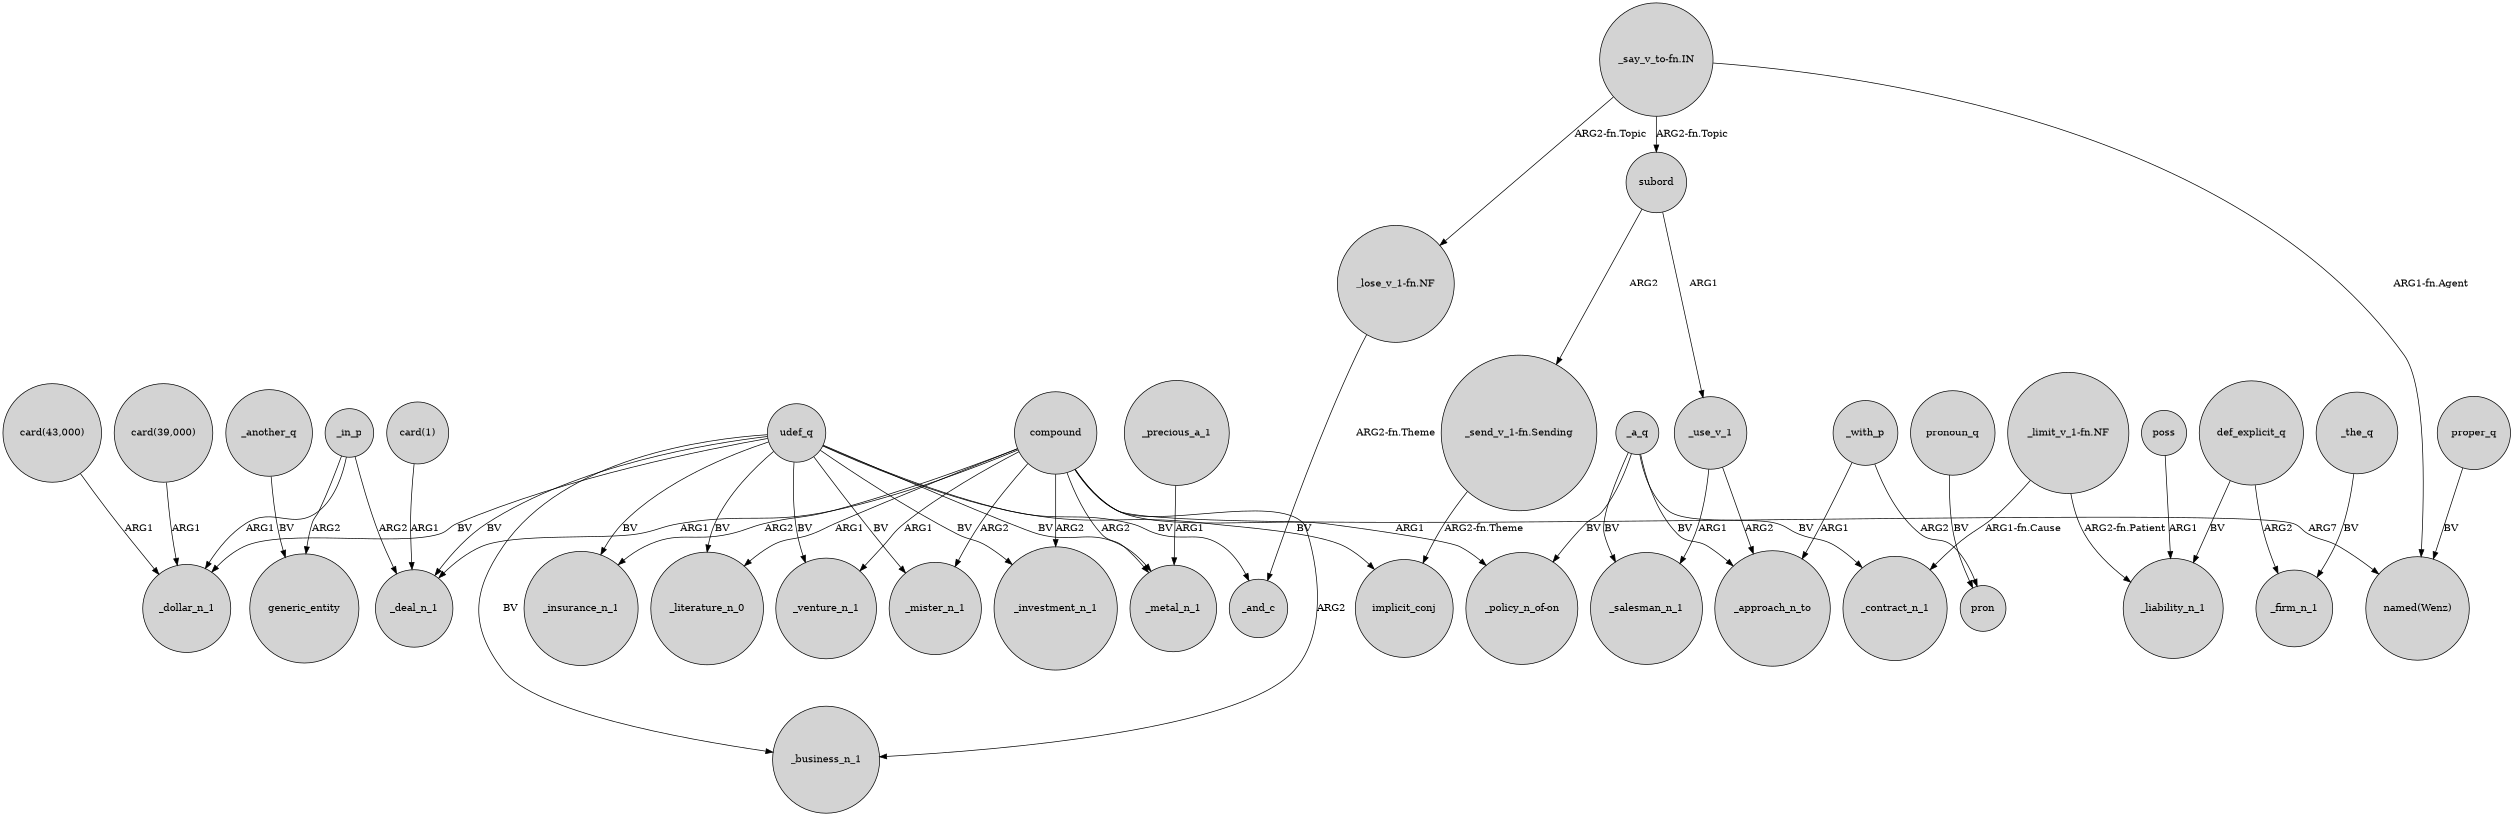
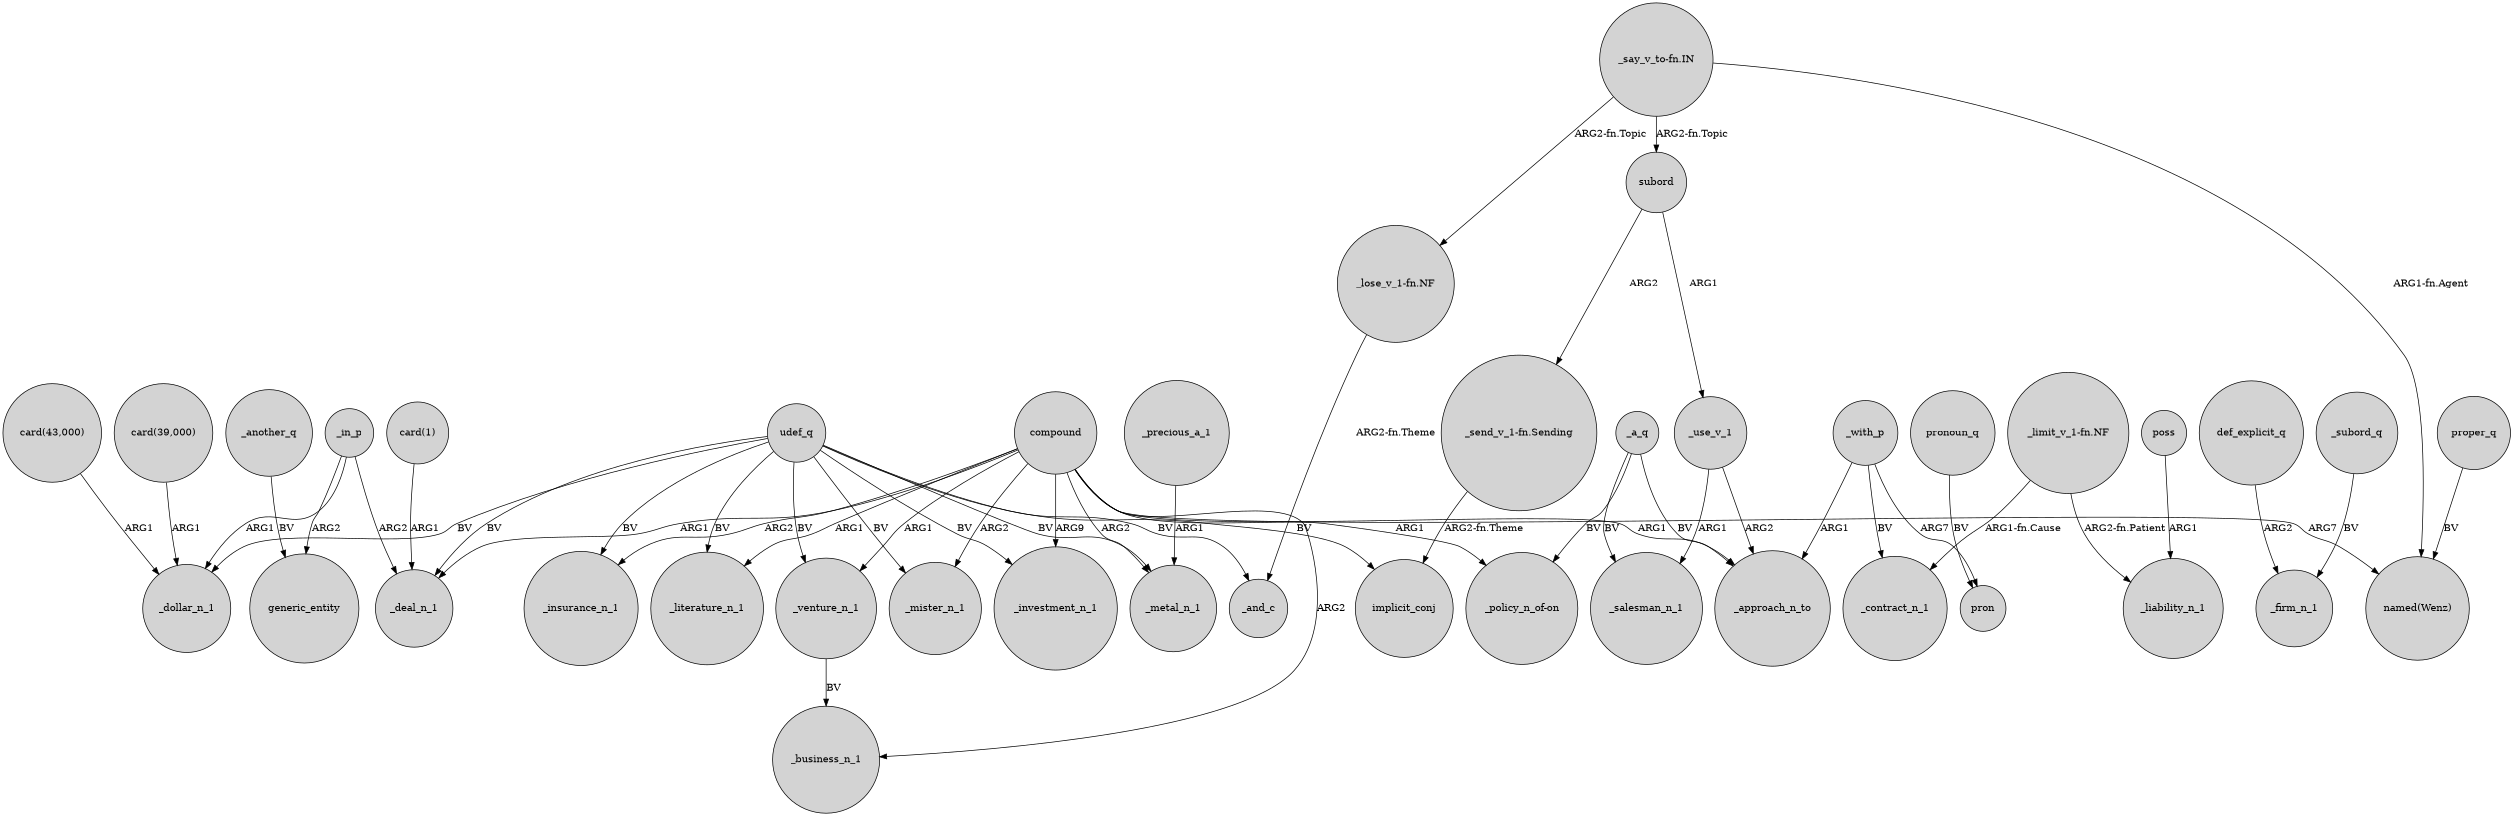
  digraph {
    node [shape=circle style=filled]
    compound
    _venture_n_1
    _insurance_n_1
    _deal_n_1
    _mister_n_1
    "_policy_n_of-on"
    "named(Wenz)"
    _investment_n_1
    _approach_n_to
    _metal_n_1
-   _literature_n_1 [label=_literature_n_0]
+   _literature_n_1
    _business_n_1
    "_send_v_1-fn.Sending"
    implicit_conj
    "card(39,000)"
    _dollar_n_1
    "_lose_v_1-fn.NF"
    _and_c
    udef_q
    _use_v_1
    _salesman_n_1
    "card(43,000)"
    _in_p
    generic_entity
    "_limit_v_1-fn.NF"
    _contract_n_1
    _liability_n_1
    _a_q
    proper_q
    poss
    subord
    _another_q
    pronoun_q
    pron
    "card(1)"
    "_say_v_to-fn.IN"
    _precious_a_1
    def_explicit_q
    _firm_n_1
-   _the_q
+   _the_q [label=_subord_q]
    _with_p
    compound -> _venture_n_1 [label=ARG1]
    compound -> _insurance_n_1 [label=ARG2]
    compound -> _deal_n_1 [label=ARG1]
    compound -> _mister_n_1 [label=ARG2]
    compound -> "_policy_n_of-on" [label=ARG1]
    compound -> "named(Wenz)" [label=ARG7]
-   compound -> _investment_n_1 [label=ARG2]
+   compound -> _investment_n_1 [label=ARG9]
+   compound -> _approach_n_to [label=ARG1]
    compound -> _metal_n_1 [label=ARG2]
    compound -> _literature_n_1 [label=ARG1]
    compound -> _business_n_1 [label=ARG2]
    "_send_v_1-fn.Sending" -> implicit_conj [label="ARG2-fn.Theme"]
    "card(39,000)" -> _dollar_n_1 [label=ARG1]
    "_lose_v_1-fn.NF" -> _and_c [label="ARG2-fn.Theme"]
    udef_q -> _venture_n_1 [label=BV]
    udef_q -> _insurance_n_1 [label=BV]
    udef_q -> _deal_n_1 [label=BV]
    udef_q -> _mister_n_1 [label=BV]
    udef_q -> _investment_n_1 [label=BV]
    udef_q -> _metal_n_1 [label=BV]
    udef_q -> _literature_n_1 [label=BV]
-   udef_q -> _business_n_1 [label=BV]
+   _venture_n_1 -> _business_n_1 [label=BV]
    udef_q -> implicit_conj [label=BV]
    udef_q -> _dollar_n_1 [label=BV]
    udef_q -> _and_c [label=BV]
    _use_v_1 -> _approach_n_to [label=ARG2]
    _use_v_1 -> _salesman_n_1 [label=ARG1]
    "card(43,000)" -> _dollar_n_1 [label=ARG1]
    _in_p -> _deal_n_1 [label=ARG2]
    _in_p -> _dollar_n_1 [label=ARG1]
    _in_p -> generic_entity [label=ARG2]
    "_limit_v_1-fn.NF" -> _contract_n_1 [label="ARG1-fn.Cause"]
    "_limit_v_1-fn.NF" -> _liability_n_1 [label="ARG2-fn.Patient"]
    _a_q -> "_policy_n_of-on" [label=BV]
    _a_q -> _approach_n_to [label=BV]
    _a_q -> _salesman_n_1 [label=BV]
-   _a_q -> _contract_n_1 [label=BV]
+   _with_p -> _contract_n_1 [label=BV]
    proper_q -> "named(Wenz)" [label=BV]
    poss -> _liability_n_1 [label=ARG1]
    subord -> "_send_v_1-fn.Sending" [label=ARG2]
    subord -> _use_v_1 [label=ARG1]
    _another_q -> generic_entity [label=BV]
    pronoun_q -> pron [label=BV]
    "card(1)" -> _deal_n_1 [label=ARG1]
    "_say_v_to-fn.IN" -> "named(Wenz)" [label="ARG1-fn.Agent"]
    "_say_v_to-fn.IN" -> "_lose_v_1-fn.NF" [label="ARG2-fn.Topic"]
    "_say_v_to-fn.IN" -> subord [label="ARG2-fn.Topic"]
    _precious_a_1 -> _metal_n_1 [label=ARG1]
-   def_explicit_q -> _liability_n_1 [label=BV]
    def_explicit_q -> _firm_n_1 [label=ARG2]
    _the_q -> _firm_n_1 [label=BV]
    _with_p -> _approach_n_to [label=ARG1]
-   _with_p -> pron [label=ARG2]
+   _with_p -> pron [label=ARG7]
  }
